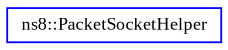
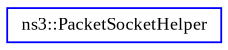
  digraph {
    rankdir=LR
    fontname="Liberation Serif"
-   n1 [color=blue fillcolor=white fontname="Liberation Serif" fontsize=10 height=0.2 label="ns8::PacketSocketHelper" shape=record style=filled width=0.4]
+   n1 [color=blue fillcolor=white fontname="Liberation Serif" fontsize=10 height=0.2 label="ns3::PacketSocketHelper" shape=record style=filled width=0.4]
  }
